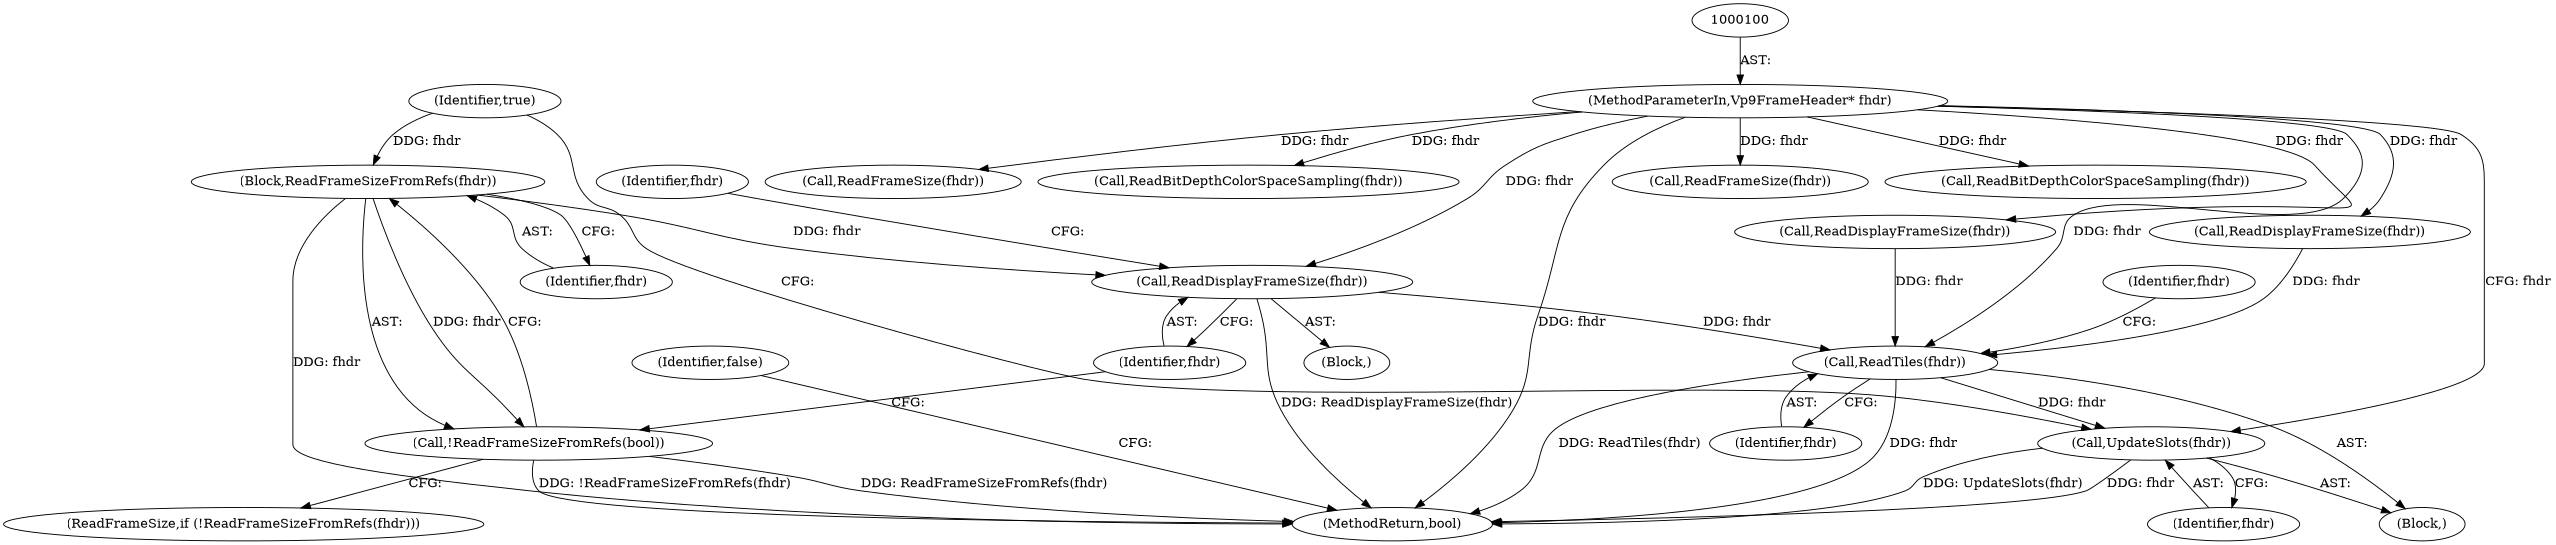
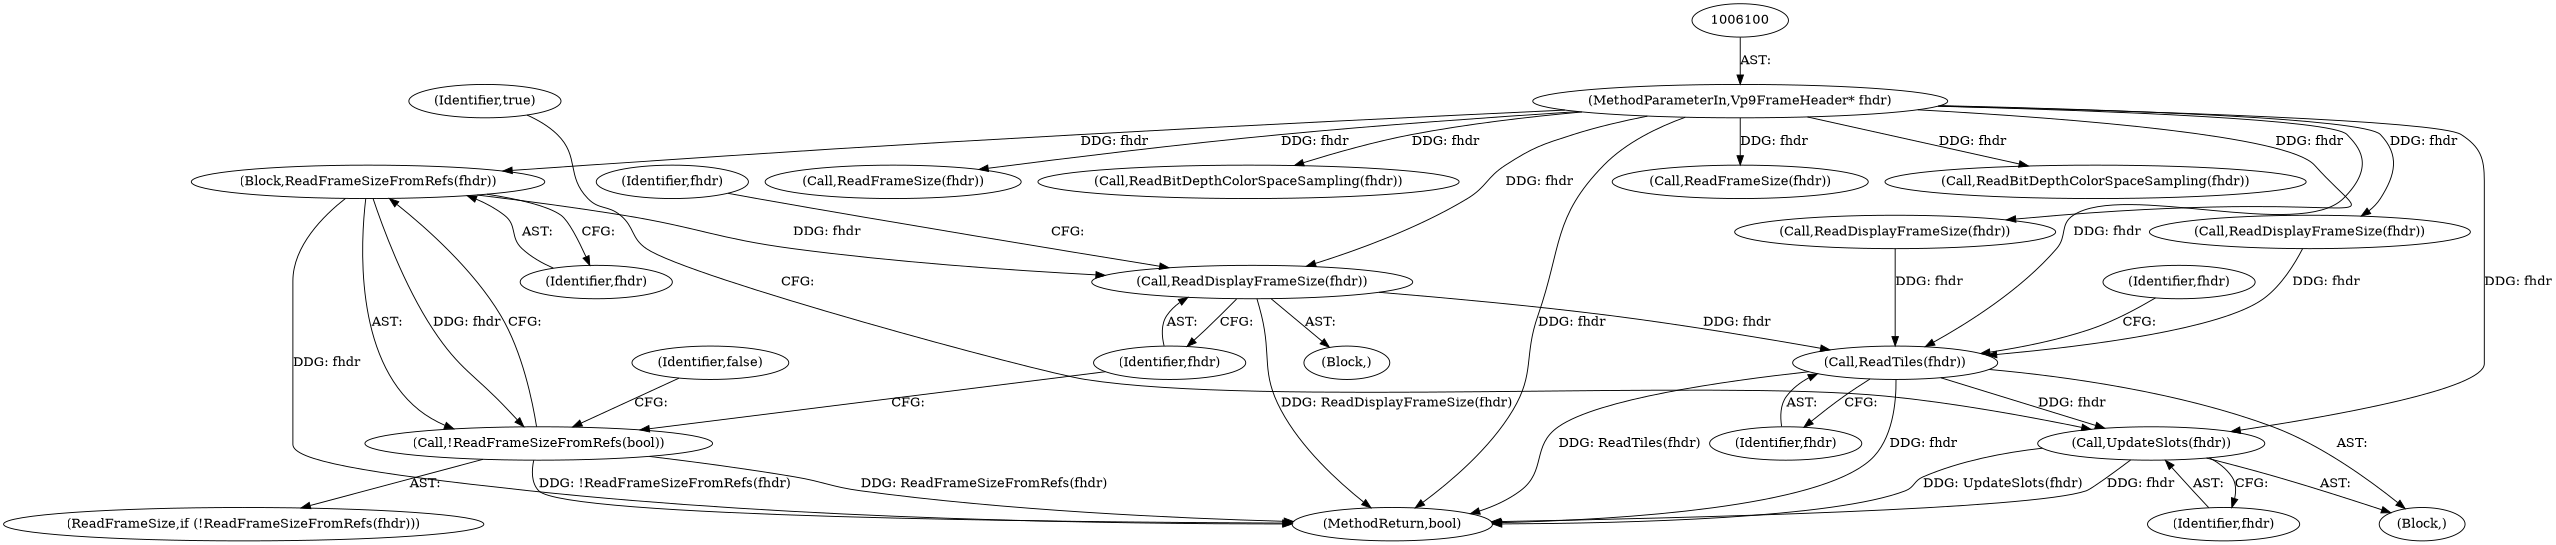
  digraph {
    n1 [label="(Block,ReadFrameSizeFromRefs(fhdr))"]
    n2 [label="(Call,!ReadFrameSizeFromRefs(bool))"]
    n3 [label="(Call,ReadDisplayFrameSize(fhdr))"]
    n4 [label="(MethodReturn,bool)"]
    n5 [label="(Identifier,fhdr)"]
    n6 [label="(ReadFrameSize,if (!ReadFrameSizeFromRefs(fhdr)))"]
    n7 [label="(Call,ReadTiles(fhdr))"]
    n8 [label="(Block,)"]
    n9 [label="(Identifier,fhdr)"]
    n10 [label="(MethodParameterIn,Vp9FrameHeader* fhdr)"]
    n11 [label="(Call,UpdateSlots(fhdr))"]
    n12 [label="(Call,ReadFrameSize(fhdr))"]
    n13 [label="(Call,ReadBitDepthColorSpaceSampling(fhdr))"]
    n14 [label="(Call,ReadDisplayFrameSize(fhdr))"]
    n15 [label="(Call,ReadFrameSize(fhdr))"]
    n16 [label="(Call,ReadDisplayFrameSize(fhdr))"]
    n17 [label="(Call,ReadBitDepthColorSpaceSampling(fhdr))"]
    n18 [label="(Block,)"]
    n19 [label="(Identifier,fhdr)"]
    n20 [label="(Identifier,fhdr)"]
-   1000100
+   1000100 [label=1006100]
    n22 [label="(Identifier,fhdr)"]
    n23 [label="(Identifier,false)"]
    n24 [label="(Identifier,true)"]
    n25 [label="(Identifier,fhdr)"]
    n1 -> n2 [label="AST: "]
    n1 -> n2 [label="DDG: fhdr"]
    n1 -> n3 [label="DDG: fhdr"]
    n1 -> n4 [label="DDG: fhdr"]
    n1 -> n5 [label="CFG: "]
    n2 -> n1 [label="CFG: "]
    n2 -> n4 [label="DDG: ReadFrameSizeFromRefs(fhdr)"]
    n2 -> n4 [label="DDG: !ReadFrameSizeFromRefs(fhdr)"]
-   n2 -> n6 [label="CFG: "]
+   n2 -> n6 [label="AST: "]
    n3 -> n4 [label="DDG: ReadDisplayFrameSize(fhdr)"]
    n3 -> n7 [label="DDG: fhdr"]
    n3 -> n8 [label="AST: "]
    n3 -> n9 [label="CFG: "]
    n5 -> n1 [label="AST: "]
    n7 -> n4 [label="DDG: ReadTiles(fhdr)"]
    n7 -> n4 [label="DDG: fhdr"]
    n7 -> n11 [label="DDG: fhdr"]
    n7 -> n18 [label="AST: "]
    n7 -> n19 [label="CFG: "]
    n9 -> n2 [label="CFG: "]
    n9 -> n3 [label="AST: "]
-   n24 -> n1 [label="DDG: fhdr"]
+   n10 -> n1 [label="DDG: fhdr"]
    n10 -> n3 [label="DDG: fhdr"]
    n10 -> n4 [label="DDG: fhdr"]
    n10 -> n7 [label="DDG: fhdr"]
-   n10 -> n11 [label="CFG: fhdr"]
+   n10 -> n11 [label="DDG: fhdr"]
    n10 -> n12 [label="DDG: fhdr"]
    n10 -> n13 [label="DDG: fhdr"]
    n10 -> n14 [label="DDG: fhdr"]
    n10 -> n15 [label="DDG: fhdr"]
    n10 -> n16 [label="DDG: fhdr"]
    n10 -> n17 [label="DDG: fhdr"]
    n11 -> n4 [label="DDG: fhdr"]
    n11 -> n4 [label="DDG: UpdateSlots(fhdr)"]
    n11 -> n18 [label="AST: "]
    n11 -> n20 [label="CFG: "]
    n14 -> n7 [label="DDG: fhdr"]
    n16 -> n7 [label="DDG: fhdr"]
    n19 -> n7 [label="AST: "]
    n20 -> n11 [label="AST: "]
    1000100 -> n10 [label="AST: "]
    n22 -> n3 [label="CFG: "]
-   n23 -> n4 [label="CFG: "]
+   n23 -> n2 [label="CFG: "]
    n24 -> n11 [label="CFG: "]
    n25 -> n7 [label="CFG: "]
  }
